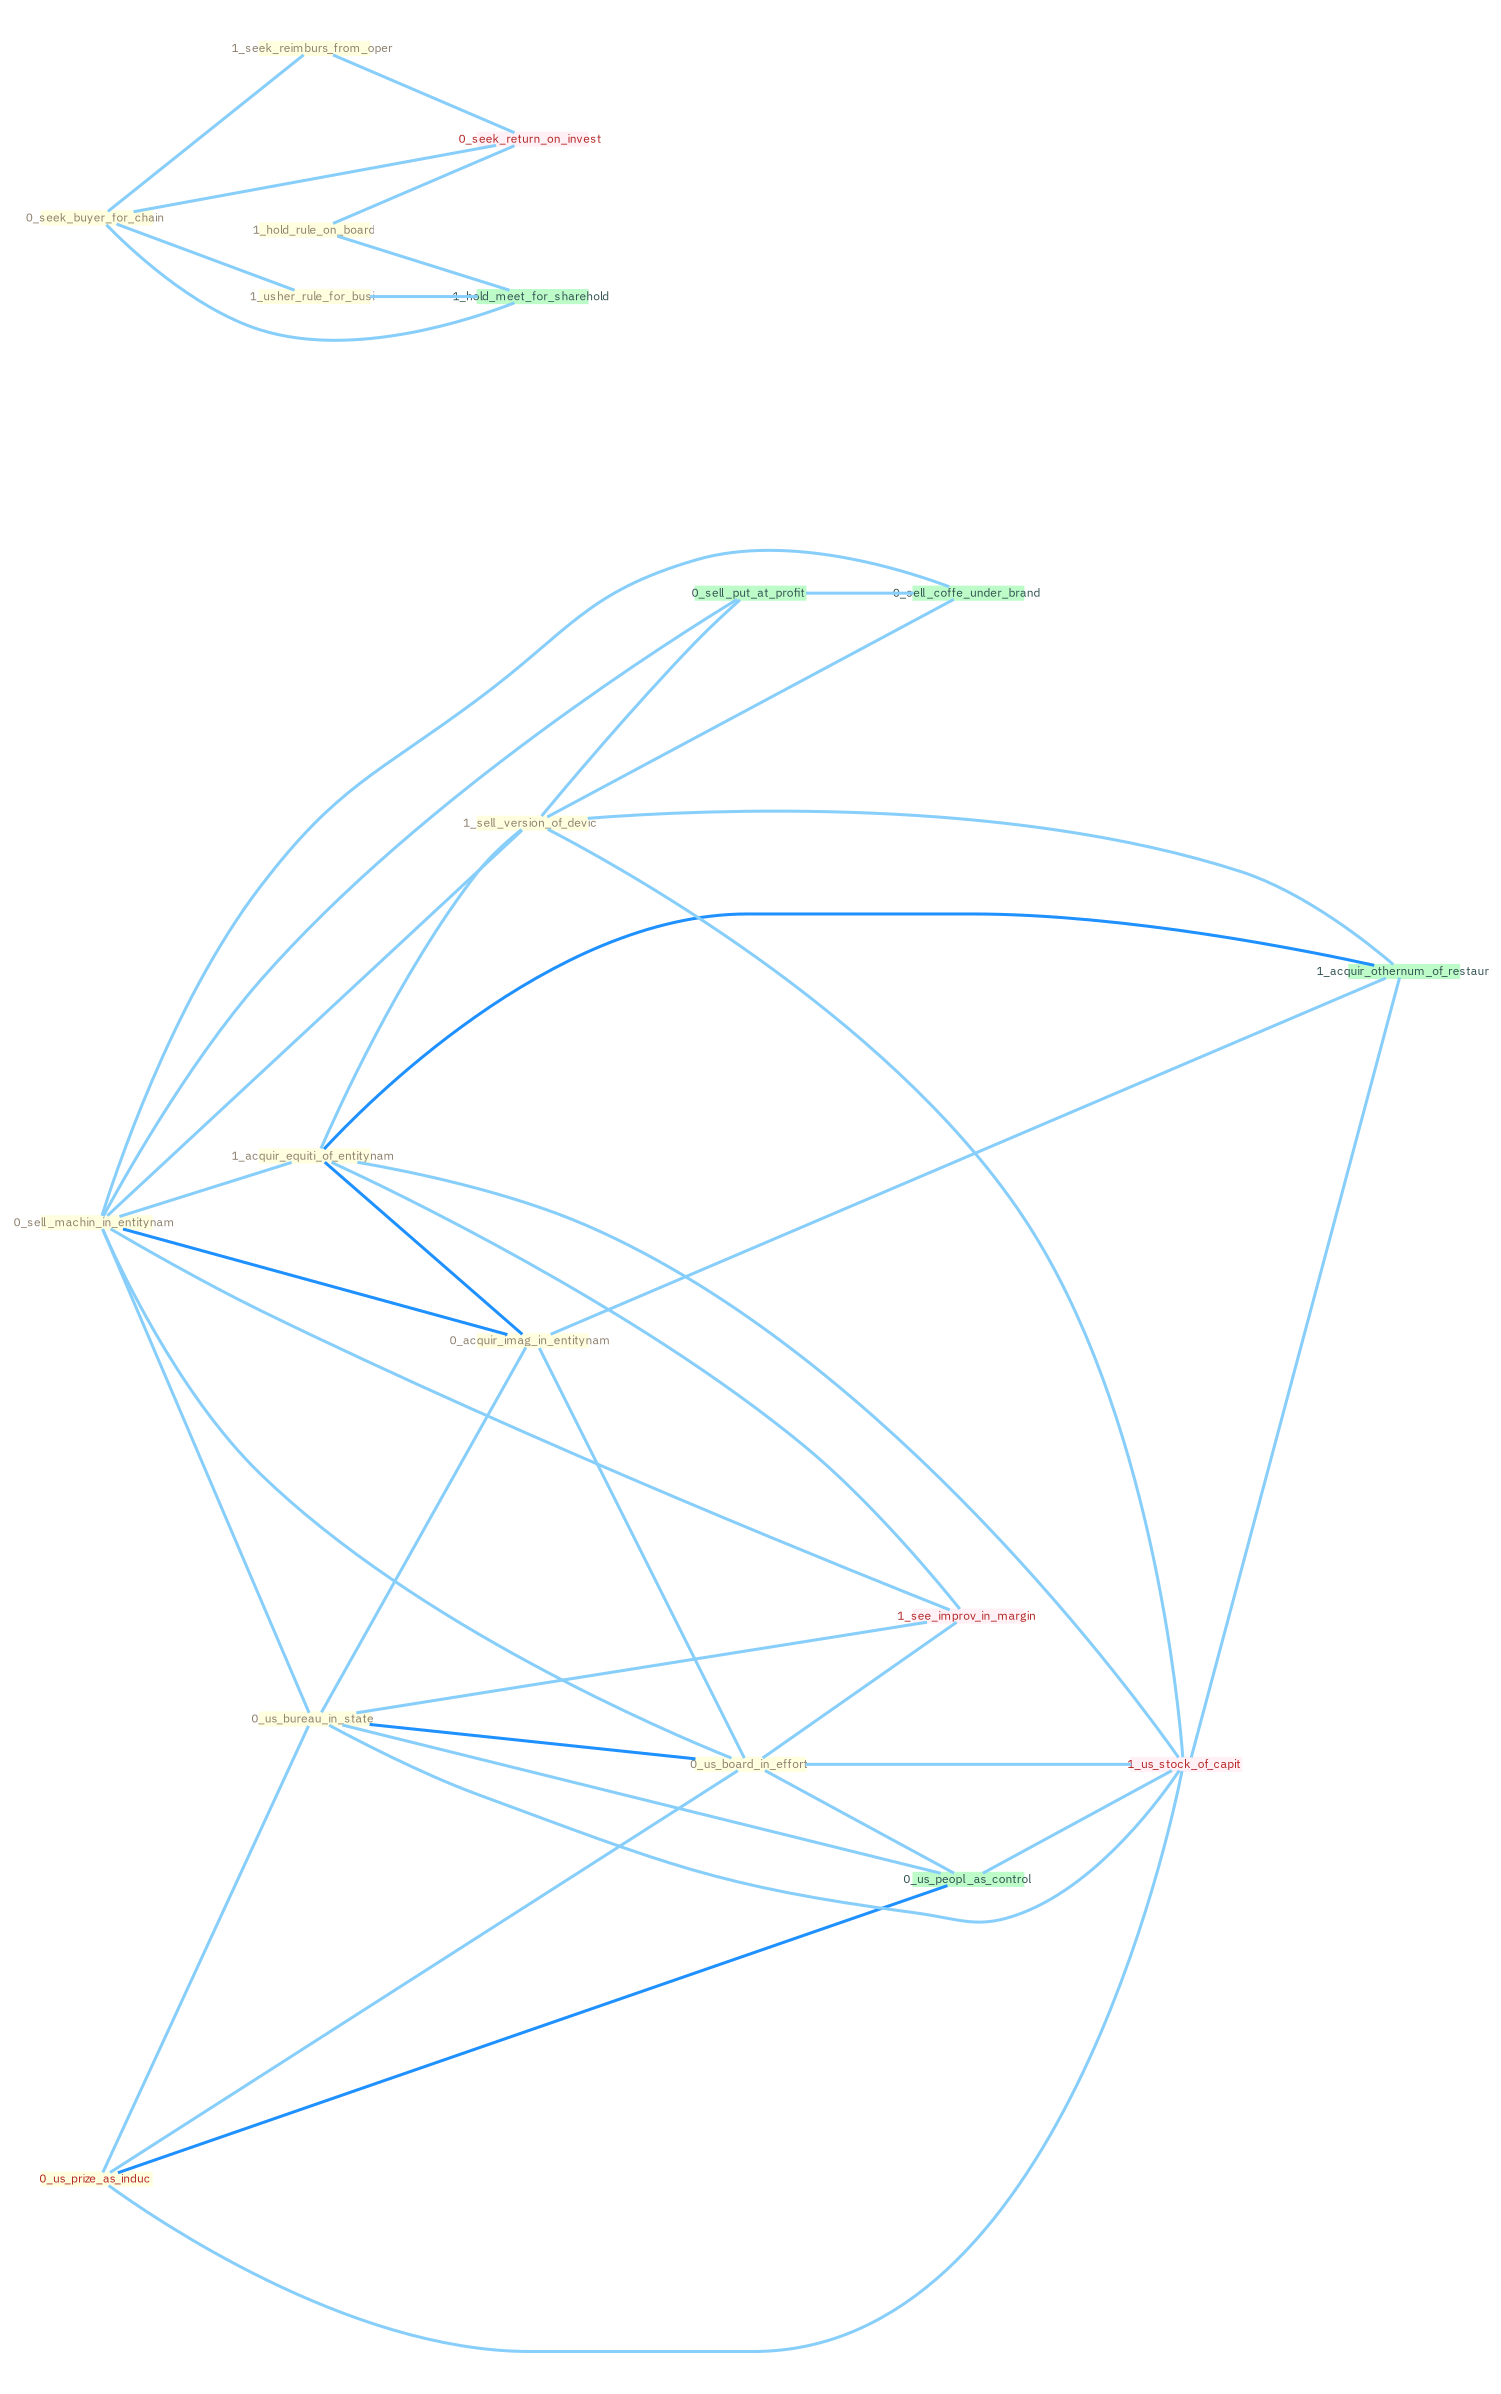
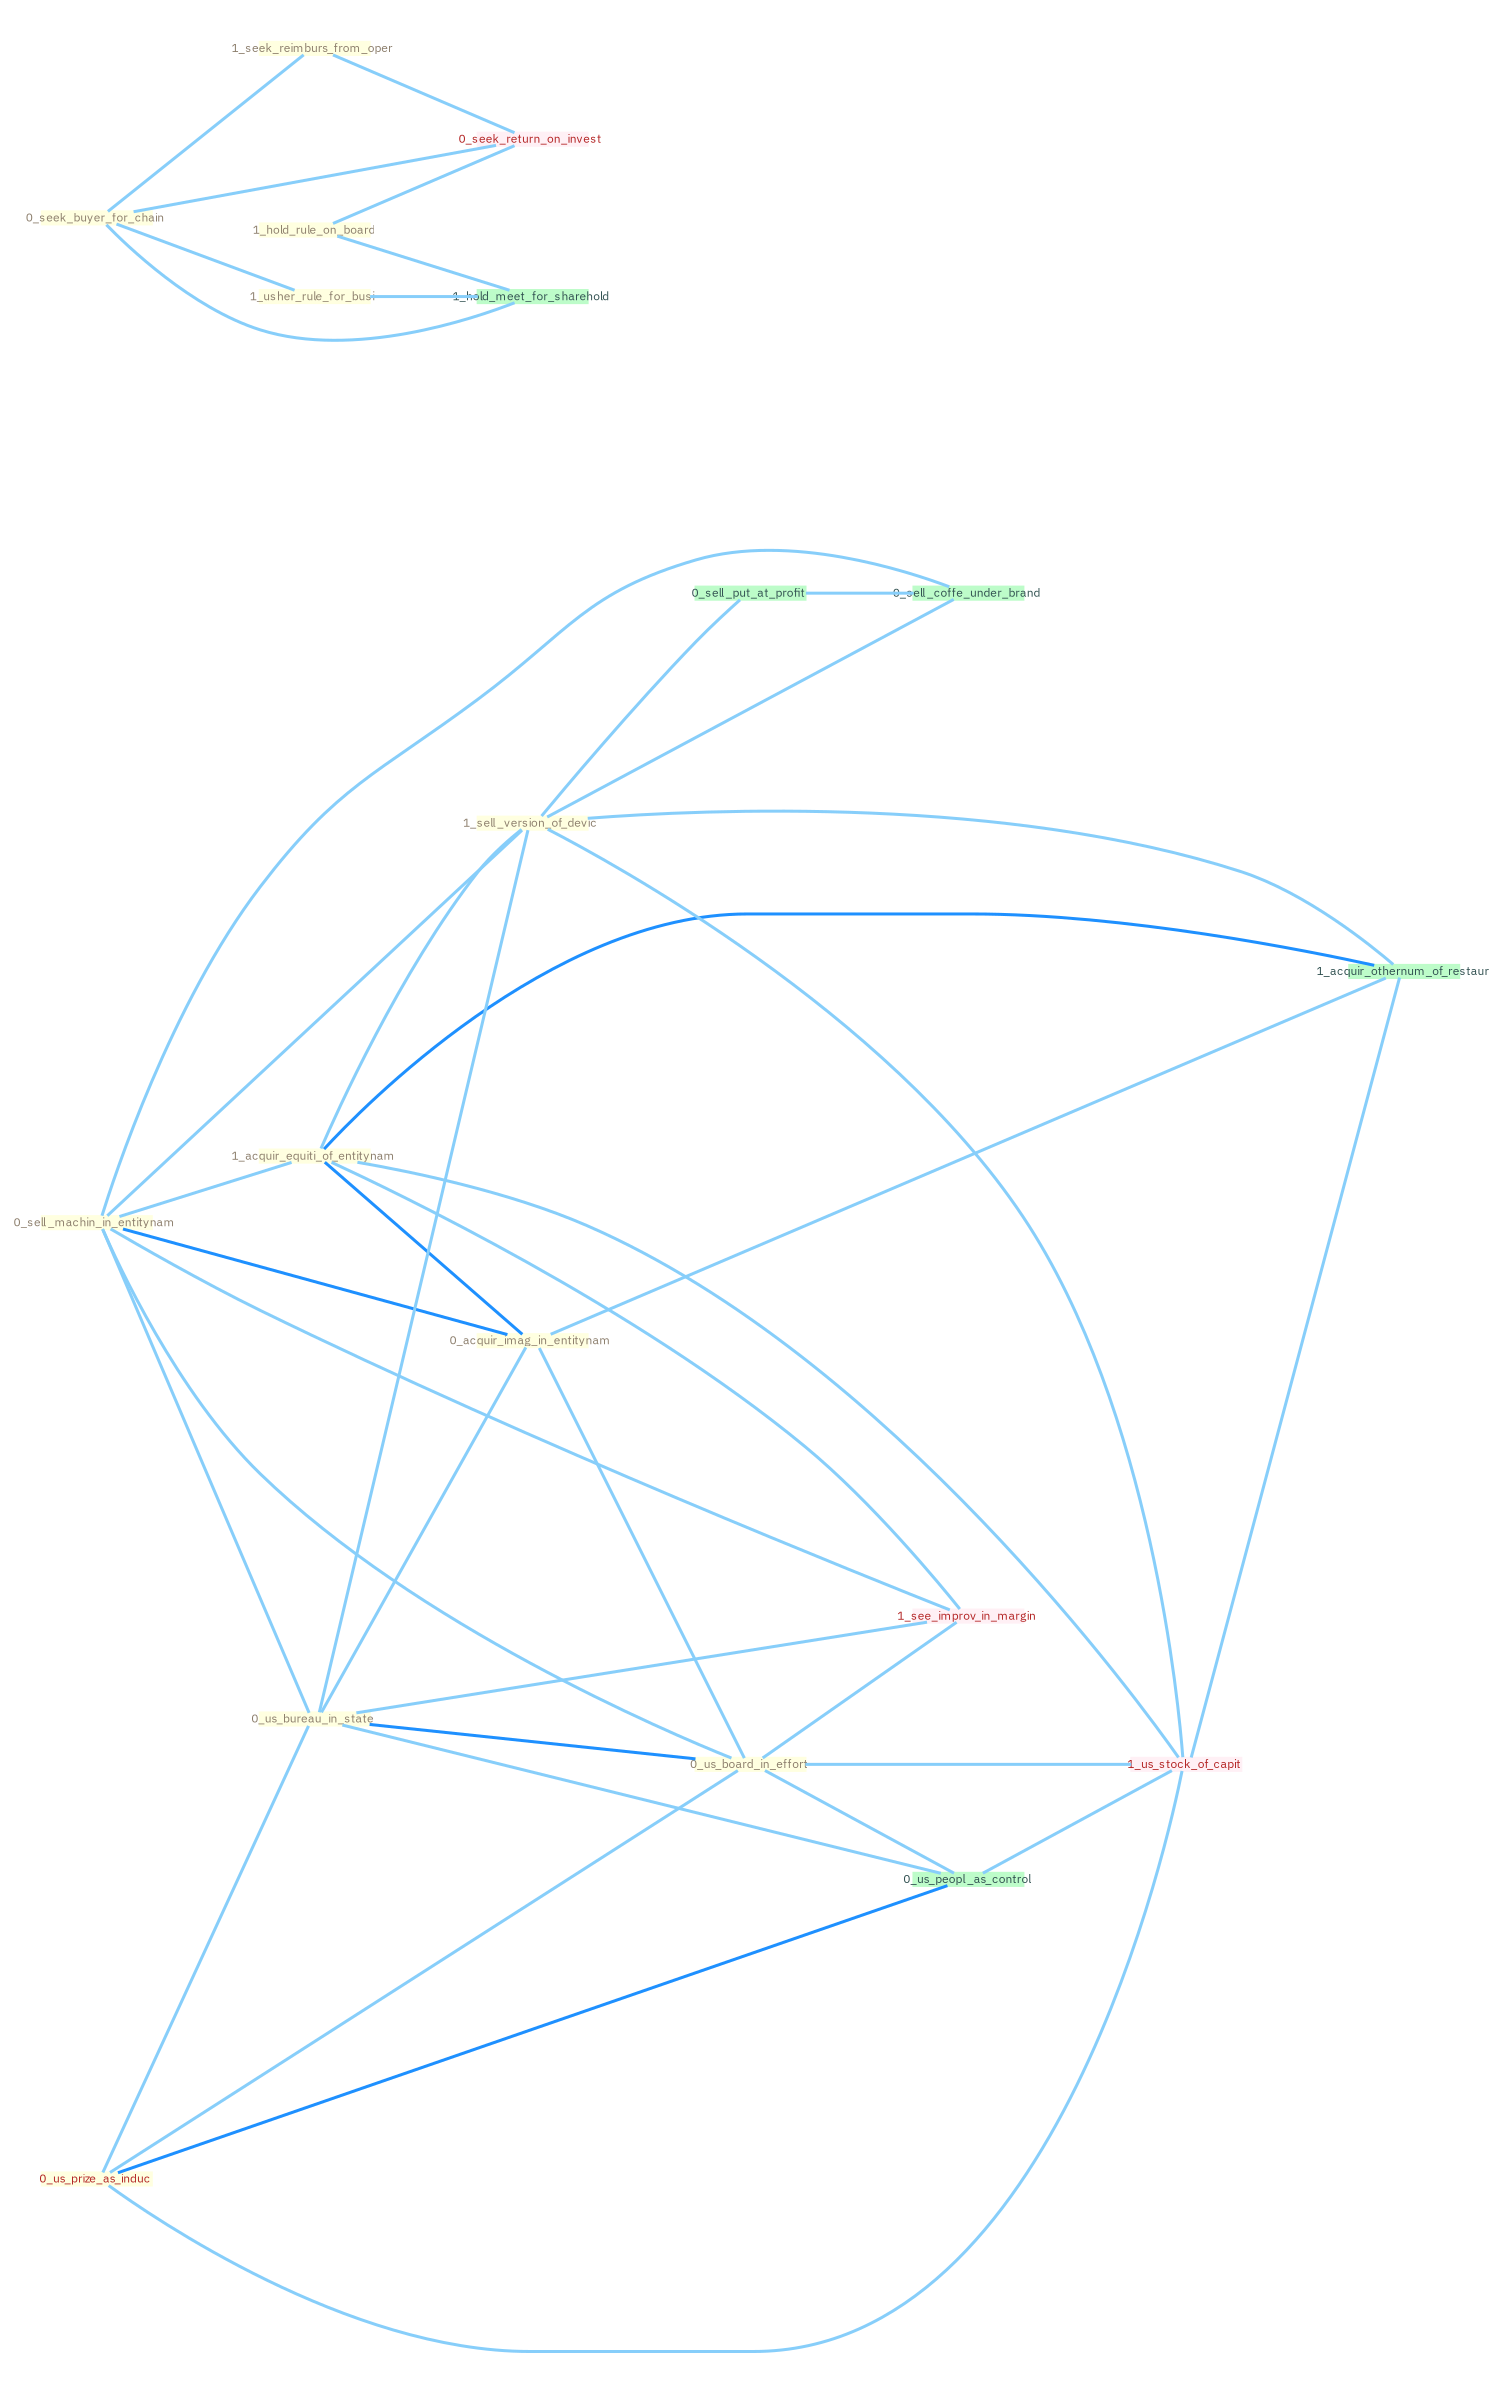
  graph {
    fontname="IBM Plex Sans"
    rankdir=LR
    node [color="#ffffe0" fixedsize=true fontcolor="#8b7d6b" fontname="IBM Plex Sans" fontsize=4 shape=polygon style=filled]
    edge [color="#87cefa" fontname="IBM Plex Sans" w=1]
    "0_sell_machin_in_entitynam " [height=.06 width=.5]
    "1_acquir_equiti_of_entitynam " [height=.06 width=.5]
    n3 [height=.06 label="1_hold_rule_on_board" width=.5]
    "0_us_prize_as_induc " [fontcolor="#b22222" height=.06 width=.5]
    "0_seek_buyer_for_chain " [height=.06 width=.5]
    "1_usher_rule_for_busi " [height=.06 width=.5]
    "0_us_bureau_in_state " [height=.06 width=.5]
    "1_seek_reimburs_from_oper " [height=.06 width=.5]
    "0_acquir_imag_in_entitynam " [height=.06 width=.5]
    n10 [height=.06 label="0_us_board_in_effort" width=.5]
    "1_sell_version_of_devic " [height=.06 width=.5]
    "0_seek_return_on_invest " [color="#fff0f5" fontcolor="#b22222" height=.06 width=.5]
    "1_us_stock_of_capit " [color="#fff0f5" fontcolor="#b22222" height=.06 width=.5]
    "1_see_improv_in_margin " [color="#fff0f5" fontcolor="#b22222" height=.06 width=.5]
    "0_sell_put_at_profit " [color="#BDFCC9" fontcolor="#2f4f4f" height=.06 width=.5]
    "0_sell_coffe_under_brand " [color="#BDFCC9" fontcolor="#2f4f4f" height=.06 width=.5]
    "1_acquir_othernum_of_restaur " [color="#BDFCC9" fontcolor="#2f4f4f" height=.06 width=.5]
    "1_hold_meet_for_sharehold " [color="#BDFCC9" fontcolor="#2f4f4f" height=.06 width=.5]
    "0_us_peopl_as_control " [color="#BDFCC9" fontcolor="#2f4f4f" height=.06 width=.5]
    subgraph sub_1 {
      "0_sell_machin_in_entitynam "
      "1_acquir_equiti_of_entitynam "
      n3
      "0_us_prize_as_induc "
      "0_seek_buyer_for_chain "
      "1_usher_rule_for_busi "
      "0_us_bureau_in_state "
      "1_seek_reimburs_from_oper "
      "0_acquir_imag_in_entitynam "
      n10
      "1_sell_version_of_devic "
    }
    subgraph sub_2 {
      "0_seek_return_on_invest "
      "1_us_stock_of_capit "
      "1_see_improv_in_margin "
    }
    "0_sell_machin_in_entitynam " -- "1_acquir_equiti_of_entitynam "
    "0_sell_machin_in_entitynam " -- "0_us_bureau_in_state "
    "0_sell_machin_in_entitynam " -- "0_acquir_imag_in_entitynam " [color="#1e90ff" w=2]
    "0_sell_machin_in_entitynam " -- n10
    "0_sell_machin_in_entitynam " -- "1_sell_version_of_devic "
    "0_sell_machin_in_entitynam " -- "1_see_improv_in_margin "
-   "0_sell_machin_in_entitynam " -- "0_sell_put_at_profit "
    "0_sell_machin_in_entitynam " -- "0_sell_coffe_under_brand "
    "1_acquir_equiti_of_entitynam " -- "0_acquir_imag_in_entitynam " [color="#1e90ff" w=2]
    "1_acquir_equiti_of_entitynam " -- "1_sell_version_of_devic "
    "1_acquir_equiti_of_entitynam " -- "1_us_stock_of_capit "
    "1_acquir_equiti_of_entitynam " -- "1_see_improv_in_margin "
    "1_acquir_equiti_of_entitynam " -- "1_acquir_othernum_of_restaur " [color="#1e90ff" w=2]
    n3 -- "0_seek_return_on_invest "
    n3 -- "1_hold_meet_for_sharehold "
    "0_us_prize_as_induc " -- "0_us_bureau_in_state "
    "0_us_prize_as_induc " -- n10
    "0_us_prize_as_induc " -- "1_us_stock_of_capit "
    "0_us_prize_as_induc " -- "0_us_peopl_as_control " [color="#1e90ff" w=2]
    "0_seek_buyer_for_chain " -- "1_usher_rule_for_busi "
    "0_seek_buyer_for_chain " -- "1_seek_reimburs_from_oper "
    "0_seek_buyer_for_chain " -- "0_seek_return_on_invest "
    "0_seek_buyer_for_chain " -- "1_hold_meet_for_sharehold "
    "1_usher_rule_for_busi " -- "1_hold_meet_for_sharehold "
    "0_us_bureau_in_state " -- "0_acquir_imag_in_entitynam "
    "0_us_bureau_in_state " -- n10 [color="#1e90ff" w=2]
-   "0_us_bureau_in_state " -- "1_us_stock_of_capit "
+   "0_us_bureau_in_state " -- "1_sell_version_of_devic "
    "0_us_bureau_in_state " -- "1_see_improv_in_margin "
    "0_us_bureau_in_state " -- "0_us_peopl_as_control "
    "1_seek_reimburs_from_oper " -- "0_seek_return_on_invest "
    "0_acquir_imag_in_entitynam " -- n10
    "0_acquir_imag_in_entitynam " -- "1_acquir_othernum_of_restaur "
    n10 -- "1_us_stock_of_capit "
    n10 -- "1_see_improv_in_margin "
    n10 -- "0_us_peopl_as_control "
    "1_sell_version_of_devic " -- "1_us_stock_of_capit "
    "1_sell_version_of_devic " -- "0_sell_put_at_profit "
    "1_sell_version_of_devic " -- "0_sell_coffe_under_brand "
    "1_sell_version_of_devic " -- "1_acquir_othernum_of_restaur "
    "1_us_stock_of_capit " -- "1_acquir_othernum_of_restaur "
    "0_sell_put_at_profit " -- "0_sell_coffe_under_brand "
    "0_us_peopl_as_control " -- "1_us_stock_of_capit "
  }
